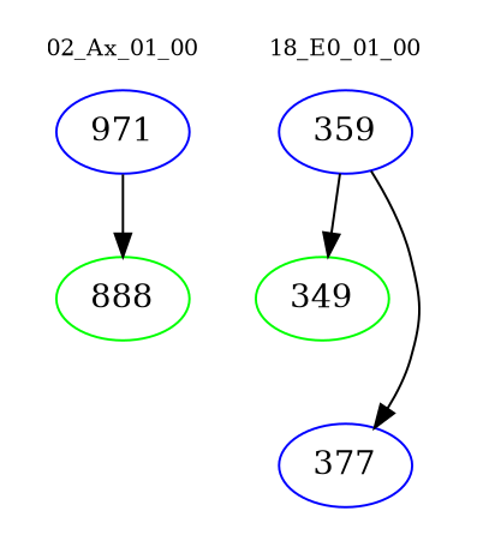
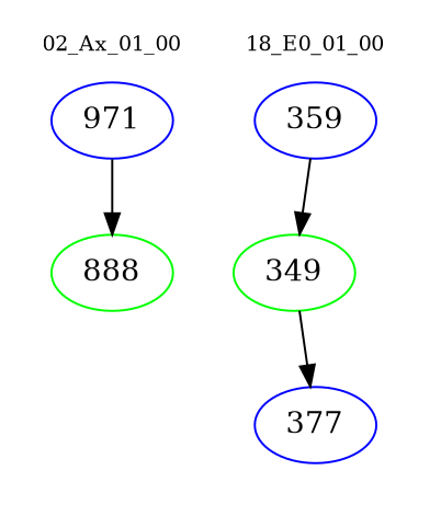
  digraph {
    node [color=blue]
    edge [color=black]
    n1 [label=971]
    n2 [color=green label=888]
    n3 [label=359]
    n4 [color=green label=349]
    n5 [label=377]
    subgraph cluster_1 {
      color=white
      fontsize=10
      label="02_Ax_01_00"
      n1
      n2
    }
    subgraph cluster_2 {
      color=white
      fontsize=10
      label="18_E0_01_00"
      n3
      n4
      n5
    }
    n1 -> n2
    n3 -> n4
-   n3 -> n5
+   n4 -> n5
  }
